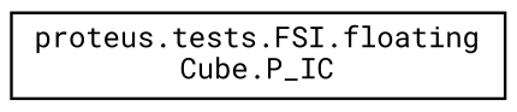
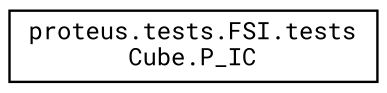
  digraph {
    rankdir=LR
    fontname="Roboto Mono"
-   n1 [color=black fillcolor=white fontname="Roboto Mono" fontsize=10 height=0.2 label="proteus.tests.FSI.floating\lCube.P_IC" shape=record style=filled width=0.4]
+   n1 [color=black fillcolor=white fontname="Roboto Mono" fontsize=10 height=0.2 label="proteus.tests.FSI.tests\lCube.P_IC" shape=record style=filled width=0.4]
  }
